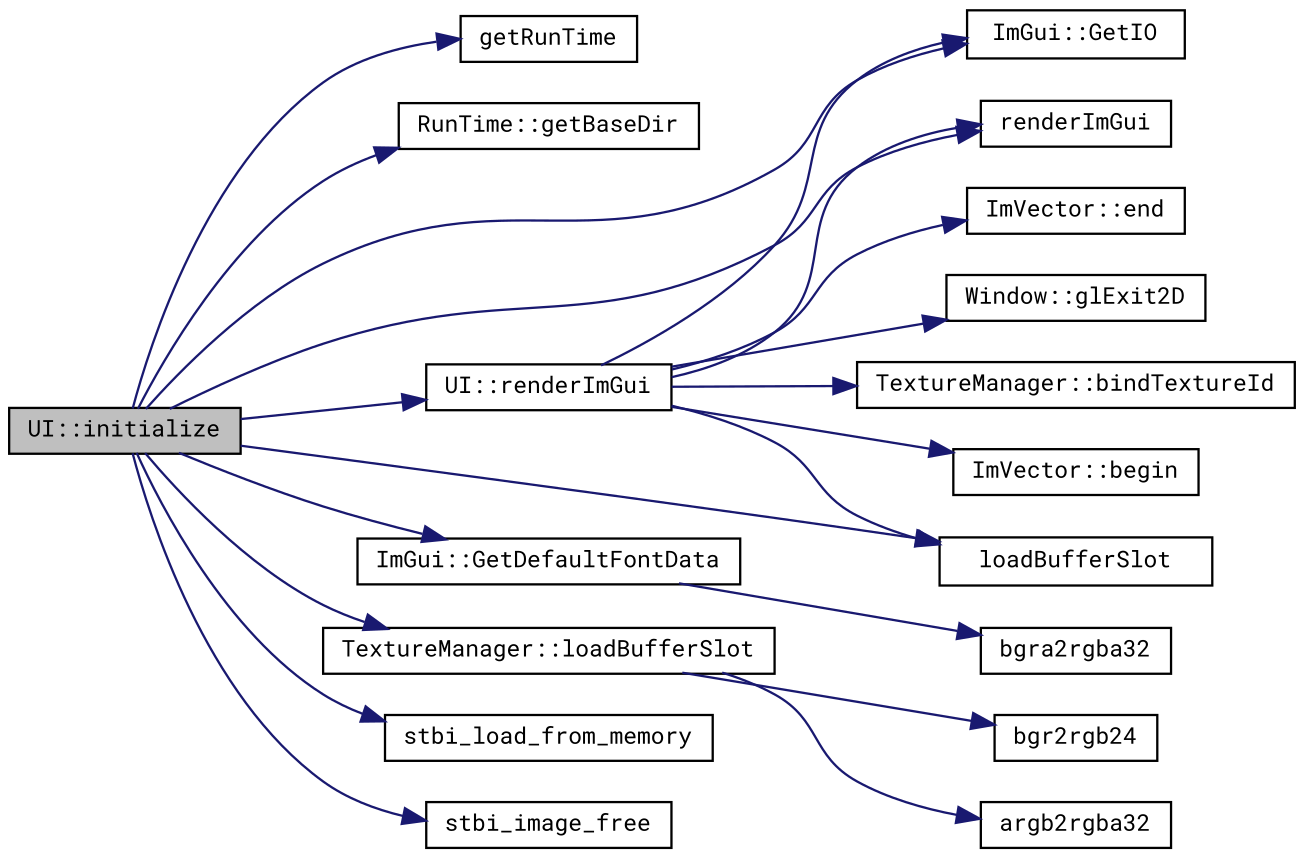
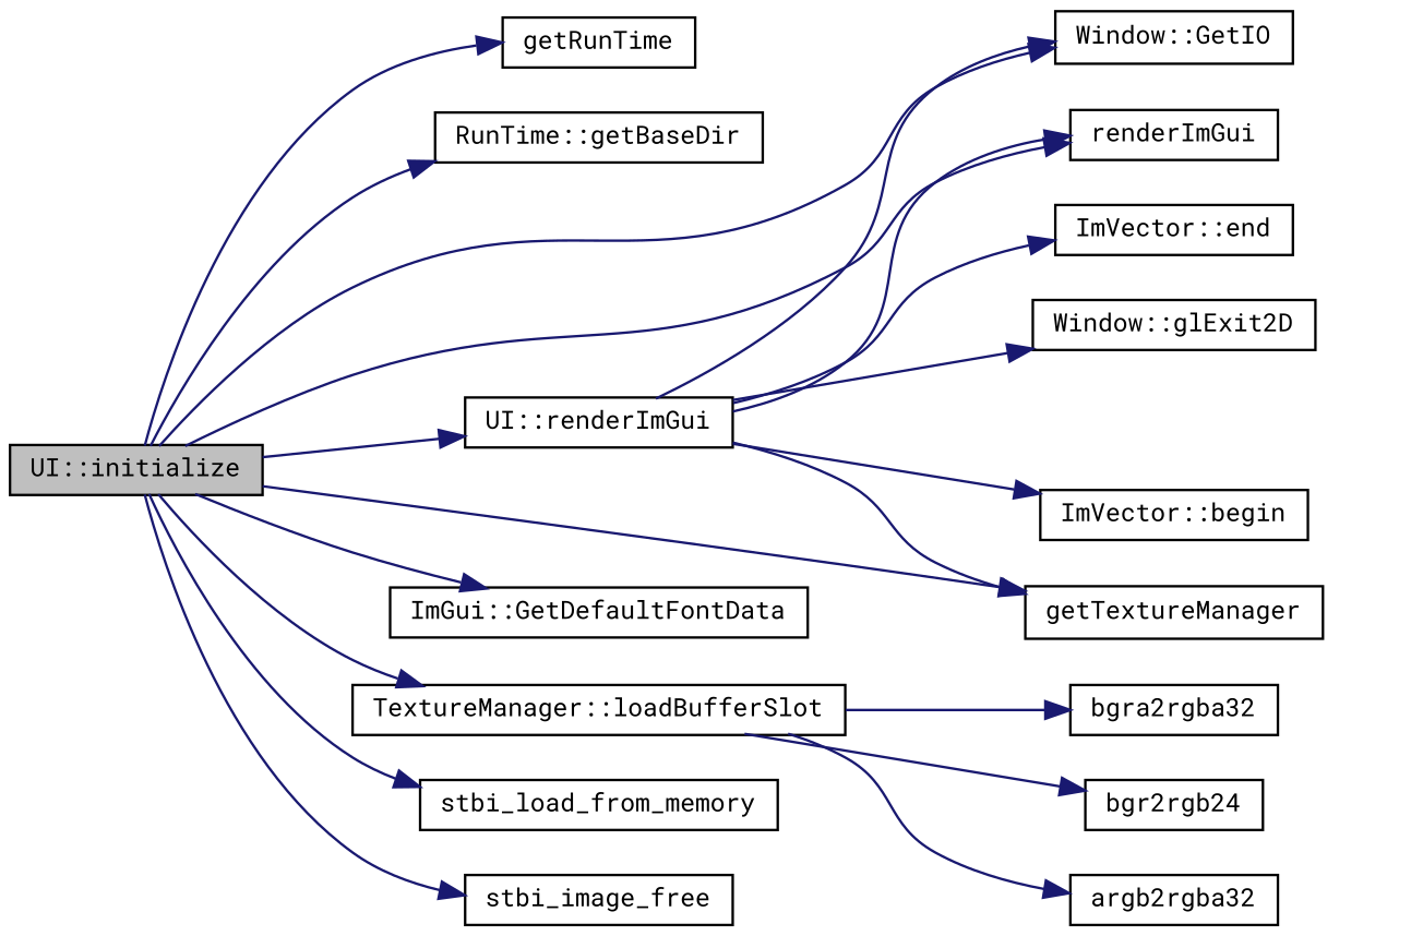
  digraph {
    fontname="Roboto Mono"
    rankdir=LR
    node [color=black fillcolor=white fontname="Roboto Mono" fontsize=10 shape=record style=filled]
    edge [color=midnightblue fontname="Roboto Mono" fontsize=10 labelfontname=Helvetica labelfontsize=10 style=solid]
    n1 [fillcolor=grey75 fontcolor=black height=0.2 label="UI::initialize" width=0.4]
    n2 [height=0.2 label=getRunTime width=0.4]
    n3 [height=0.2 label="RunTime::getBaseDir" width=0.4]
-   n4 [height=0.2 label="ImGui::GetIO" width=0.4]
+   n4 [height=0.2 label="Window::GetIO" width=0.4]
    n5 [height=0.2 label=renderImGui width=0.4]
    n6 [height=0.2 label="UI::renderImGui" width=0.4]
-   n7 [height=0.2 label=loadBufferSlot width=0.4]
+   n7 [height=0.2 label=getTextureManager width=0.4]
    n8 [height=0.2 label="ImGui::GetDefaultFontData" width=0.4]
    n9 [height=0.2 label=stbi_load_from_memory width=0.4]
    n10 [height=0.2 label="TextureManager::loadBufferSlot" width=0.4]
    n11 [height=0.2 label=stbi_image_free width=0.4]
-   n12 [height=0.2 label="TextureManager::bindTextureId" width=0.4]
    n13 [height=0.2 label="ImVector::begin" width=0.4]
    n14 [height=0.2 label="ImVector::end" width=0.4]
    n15 [height=0.2 label="Window::glExit2D" width=0.4]
    n16 [height=0.2 label=bgr2rgb24 width=0.4]
    n17 [height=0.2 label=argb2rgba32 width=0.4]
    n18 [height=0.2 label=bgra2rgba32 width=0.4]
    n1 -> n2
    n1 -> n3
    n1 -> n4
    n1 -> n5
    n1 -> n6
    n1 -> n7
    n1 -> n8
    n1 -> n9
    n1 -> n10
    n1 -> n11
    n6 -> n4
    n6 -> n5
    n6 -> n7
-   n6 -> n12
    n6 -> n13
    n6 -> n14
    n6 -> n15
    n10 -> n16
    n10 -> n17
-   n8 -> n18
+   n10 -> n18
  }
